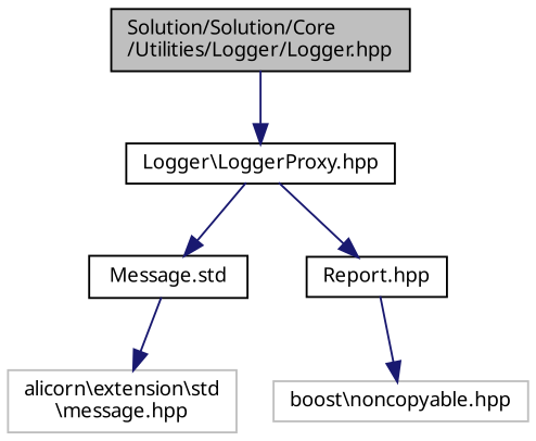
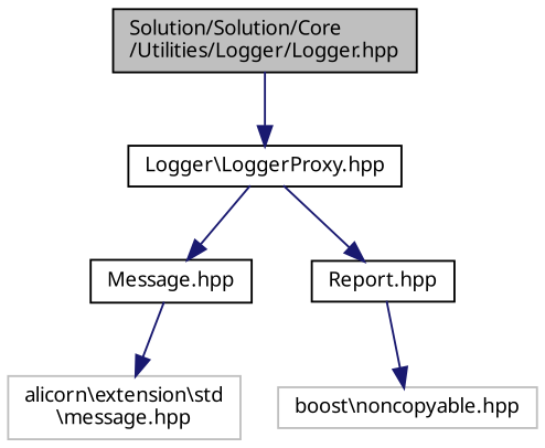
  digraph {
    node [color=black fillcolor=white fontname=Verdana fontsize=10 shape=record style=filled]
    edge [color=midnightblue fontname=Verdana fontsize=10 labelfontname=Verdana labelfontsize=10 style=solid]
    n1 [fillcolor=grey75 fontcolor=black height=0.2 label="Solution/Solution/Core\l/Utilities/Logger/Logger.hpp" width=0.4]
    n2 [height=0.2 label="Logger\\LoggerProxy.hpp" width=0.4]
-   n3 [height=0.2 label="Message.std" width=0.4]
+   n3 [height=0.2 label="Message.hpp" width=0.4]
    n4 [height=0.2 label="Report.hpp" width=0.4]
    n5 [color=grey75 height=0.2 label="alicorn\\extension\\std\l\\message.hpp" width=0.4]
    n6 [color=grey75 height=0.2 label="boost\\noncopyable.hpp" width=0.4]
    n1 -> n2
    n2 -> n3
    n2 -> n4
    n3 -> n5
    n4 -> n6
  }
